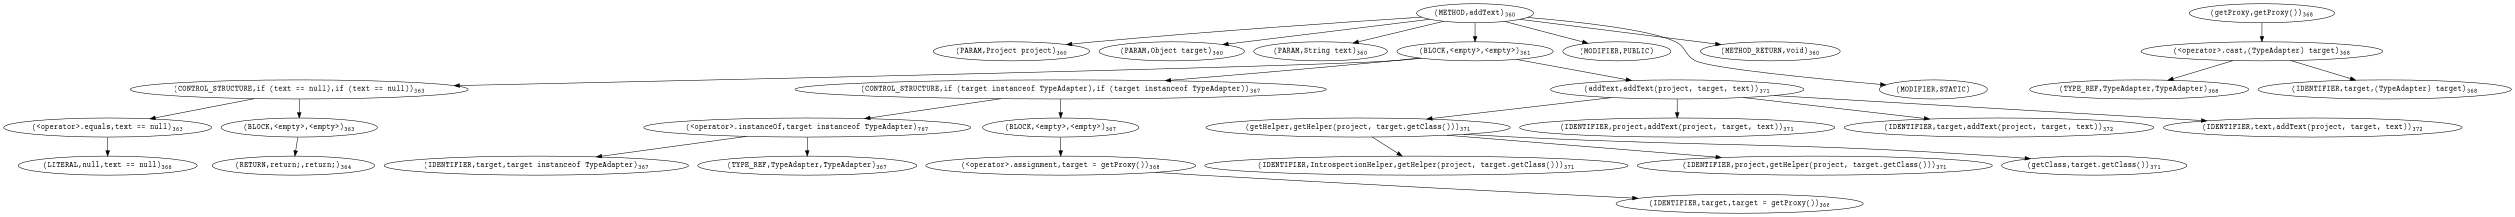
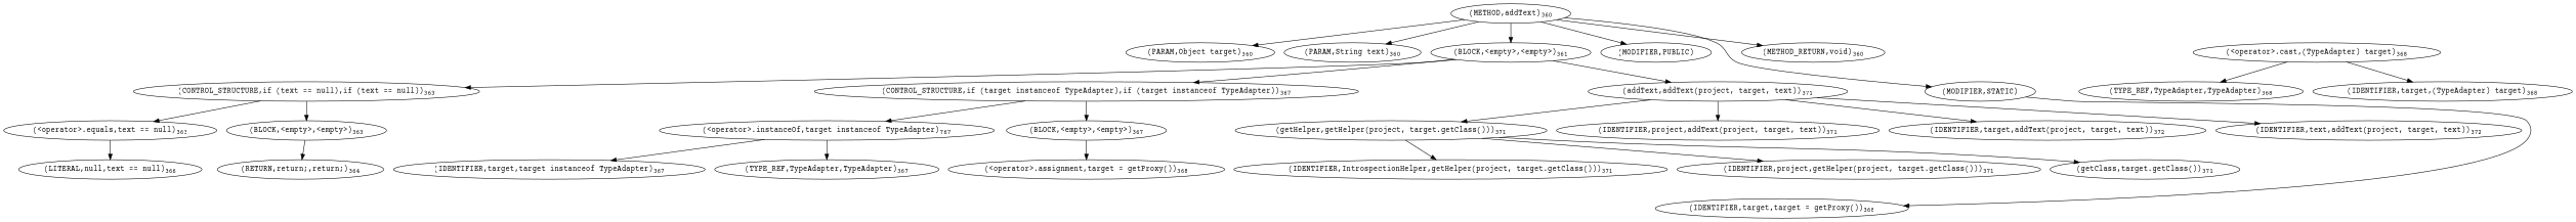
  digraph {
    fontname="Courier Prime"
    node [fontname="Courier Prime"]
    edge [fontname="Courier Prime"]
    n1 [label=<(METHOD,addText)<SUB>360</SUB>>]
-   n2 [label=<(PARAM,Project project)<SUB>360</SUB>>]
    n3 [label=<(PARAM,Object target)<SUB>360</SUB>>]
    n4 [label=<(PARAM,String text)<SUB>360</SUB>>]
    n5 [label=<(BLOCK,&lt;empty&gt;,&lt;empty&gt;)<SUB>361</SUB>>]
    n6 [label=<(MODIFIER,PUBLIC)>]
    n7 [label=<(MODIFIER,STATIC)>]
    n8 [label=<(METHOD_RETURN,void)<SUB>360</SUB>>]
    n9 [label=<(CONTROL_STRUCTURE,if (text == null),if (text == null))<SUB>363</SUB>>]
    n10 [label=<(CONTROL_STRUCTURE,if (target instanceof TypeAdapter),if (target instanceof TypeAdapter))<SUB>367</SUB>>]
    n11 [label=<(addText,addText(project, target, text))<SUB>371</SUB>>]
    n12 [label=<(&lt;operator&gt;.equals,text == null)<SUB>363</SUB>>]
    n13 [label=<(BLOCK,&lt;empty&gt;,&lt;empty&gt;)<SUB>363</SUB>>]
    n14 [label=<(&lt;operator&gt;.instanceOf,target instanceof TypeAdapter)<SUB>767</SUB>>]
    n15 [label=<(BLOCK,&lt;empty&gt;,&lt;empty&gt;)<SUB>367</SUB>>]
    n16 [label=<(getHelper,getHelper(project, target.getClass()))<SUB>371</SUB>>]
    n17 [label=<(IDENTIFIER,project,addText(project, target, text))<SUB>371</SUB>>]
    n18 [label=<(IDENTIFIER,target,addText(project, target, text))<SUB>372</SUB>>]
    n19 [label=<(IDENTIFIER,text,addText(project, target, text))<SUB>372</SUB>>]
    n20 [label=<(LITERAL,null,text == null)<SUB>366</SUB>>]
    n21 [label=<(RETURN,return;,return;)<SUB>364</SUB>>]
    n22 [label=<(IDENTIFIER,target,target instanceof TypeAdapter)<SUB>367</SUB>>]
    n23 [label=<(TYPE_REF,TypeAdapter,TypeAdapter)<SUB>367</SUB>>]
    n24 [label=<(&lt;operator&gt;.assignment,target = getProxy())<SUB>368</SUB>>]
    n25 [label=<(IDENTIFIER,target,target = getProxy())<SUB>368</SUB>>]
-   n26 [label=<(getProxy,getProxy())<SUB>368</SUB>>]
    n27 [label=<(&lt;operator&gt;.cast,(TypeAdapter) target)<SUB>368</SUB>>]
    n28 [label=<(TYPE_REF,TypeAdapter,TypeAdapter)<SUB>368</SUB>>]
    n29 [label=<(IDENTIFIER,target,(TypeAdapter) target)<SUB>368</SUB>>]
    n30 [label=<(IDENTIFIER,IntrospectionHelper,getHelper(project, target.getClass()))<SUB>371</SUB>>]
    n31 [label=<(IDENTIFIER,project,getHelper(project, target.getClass()))<SUB>371</SUB>>]
    n32 [label=<(getClass,target.getClass())<SUB>371</SUB>>]
-   n1 -> n2
    n1 -> n3
    n1 -> n4
    n1 -> n5
    n1 -> n6
    n1 -> n7
    n1 -> n8
    n5 -> n9
    n5 -> n10
    n5 -> n11
    n9 -> n12
    n9 -> n13
    n10 -> n14
    n10 -> n15
    n11 -> n16
    n11 -> n17
    n11 -> n18
    n11 -> n19
    n12 -> n20
    n13 -> n21
    n14 -> n22
    n14 -> n23
    n15 -> n24
    n16 -> n30
    n16 -> n31
    n16 -> n32
-   n24 -> n25
-   n26 -> n27
+   n7 -> n25
    n27 -> n28
    n27 -> n29
  }
